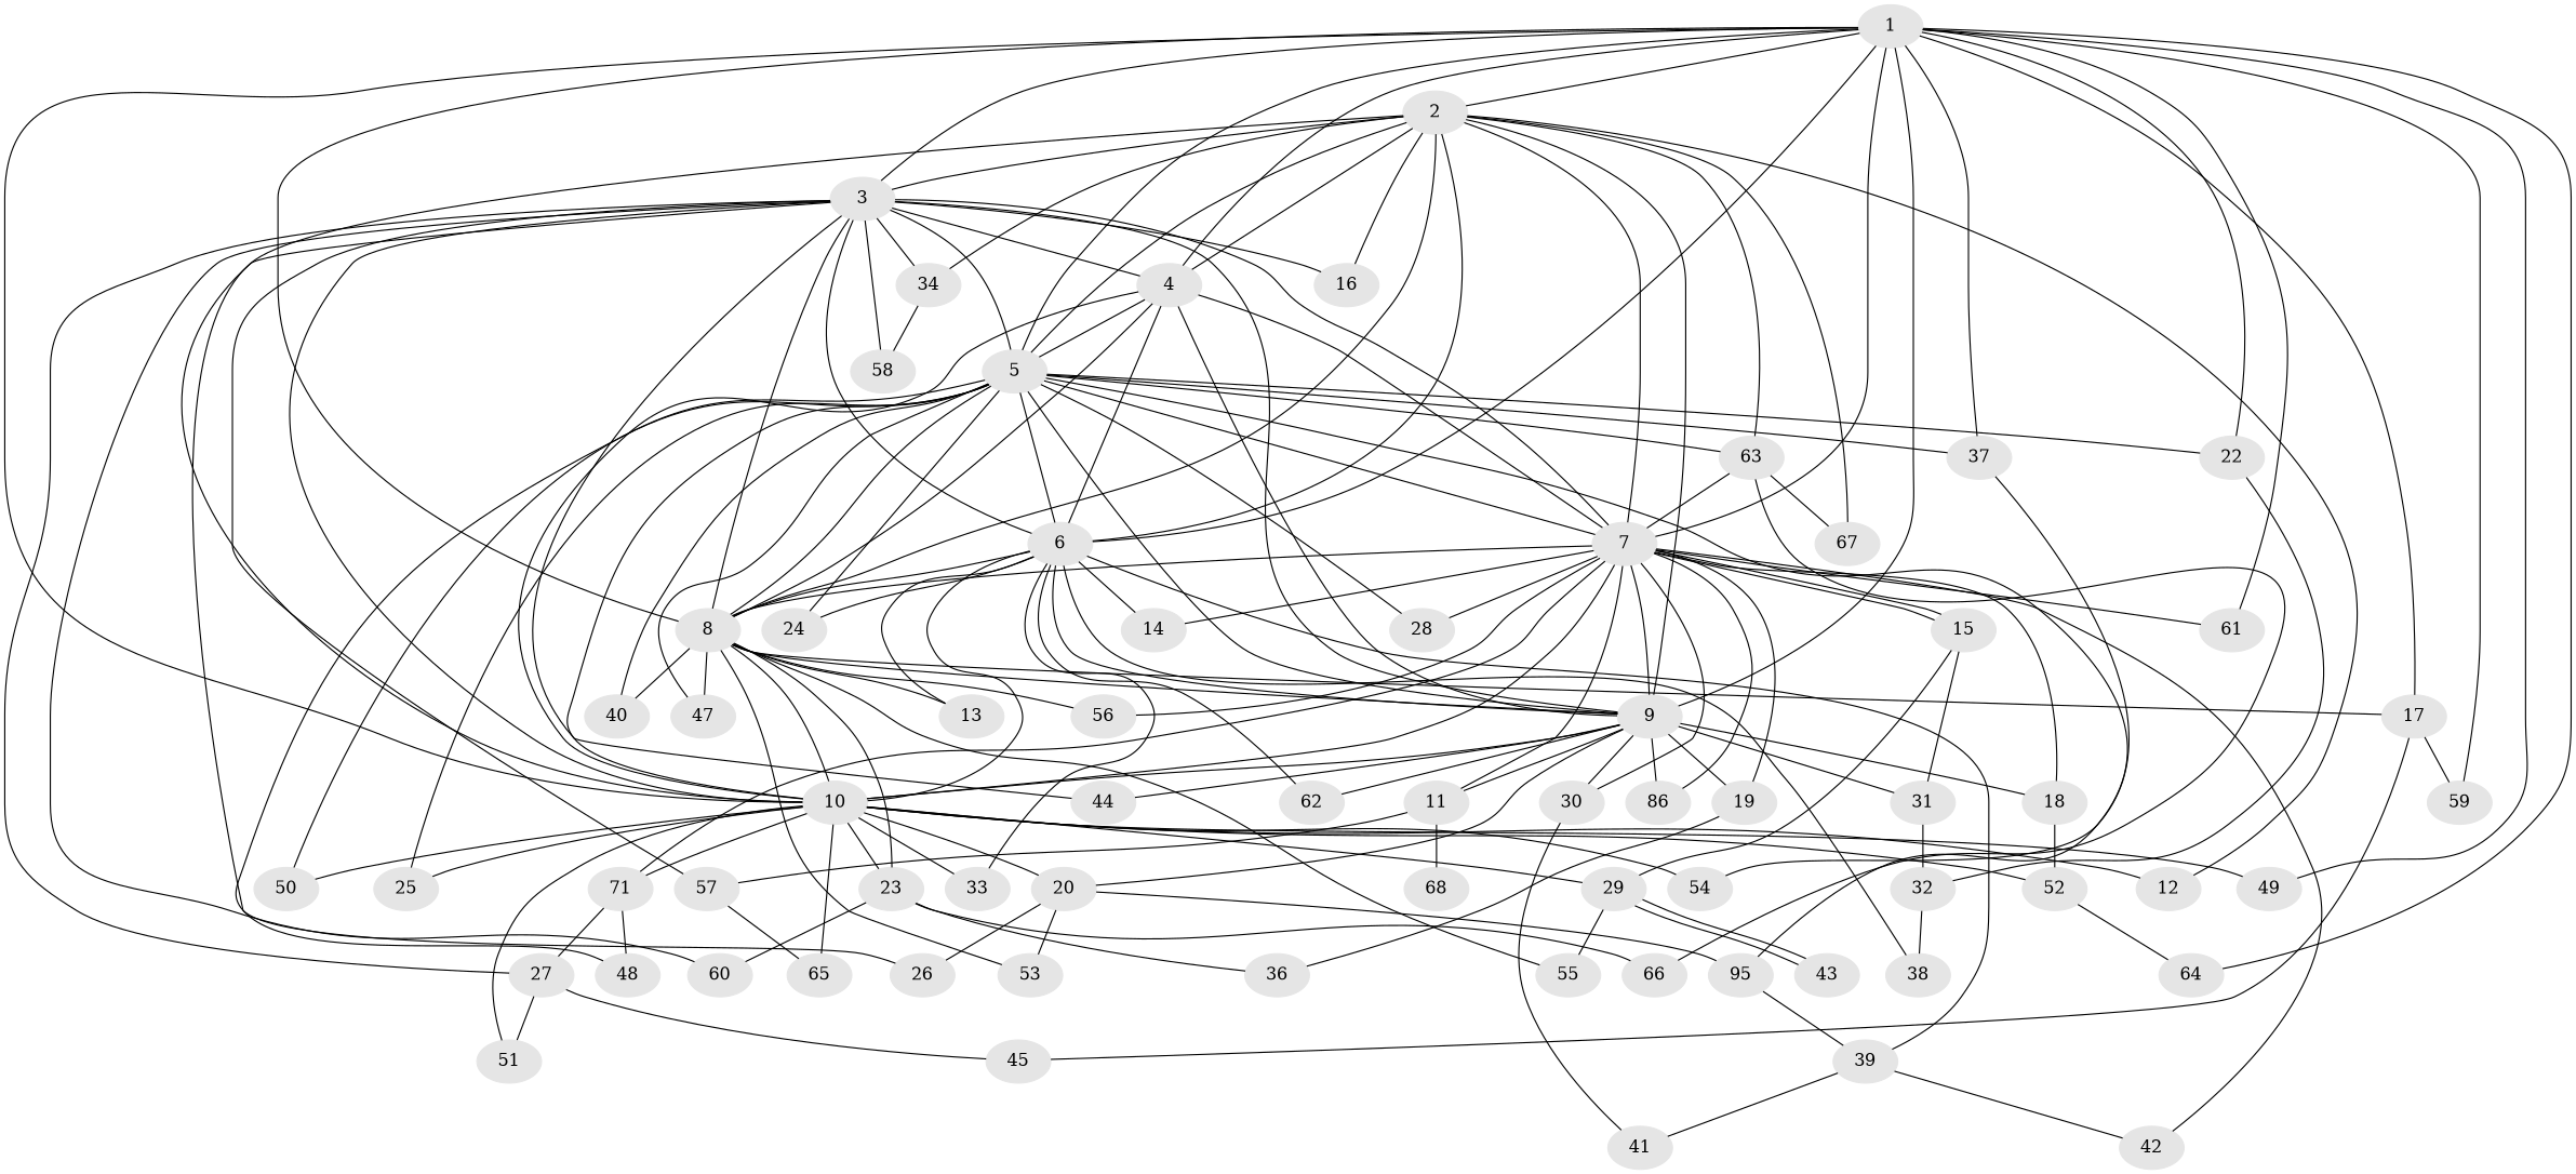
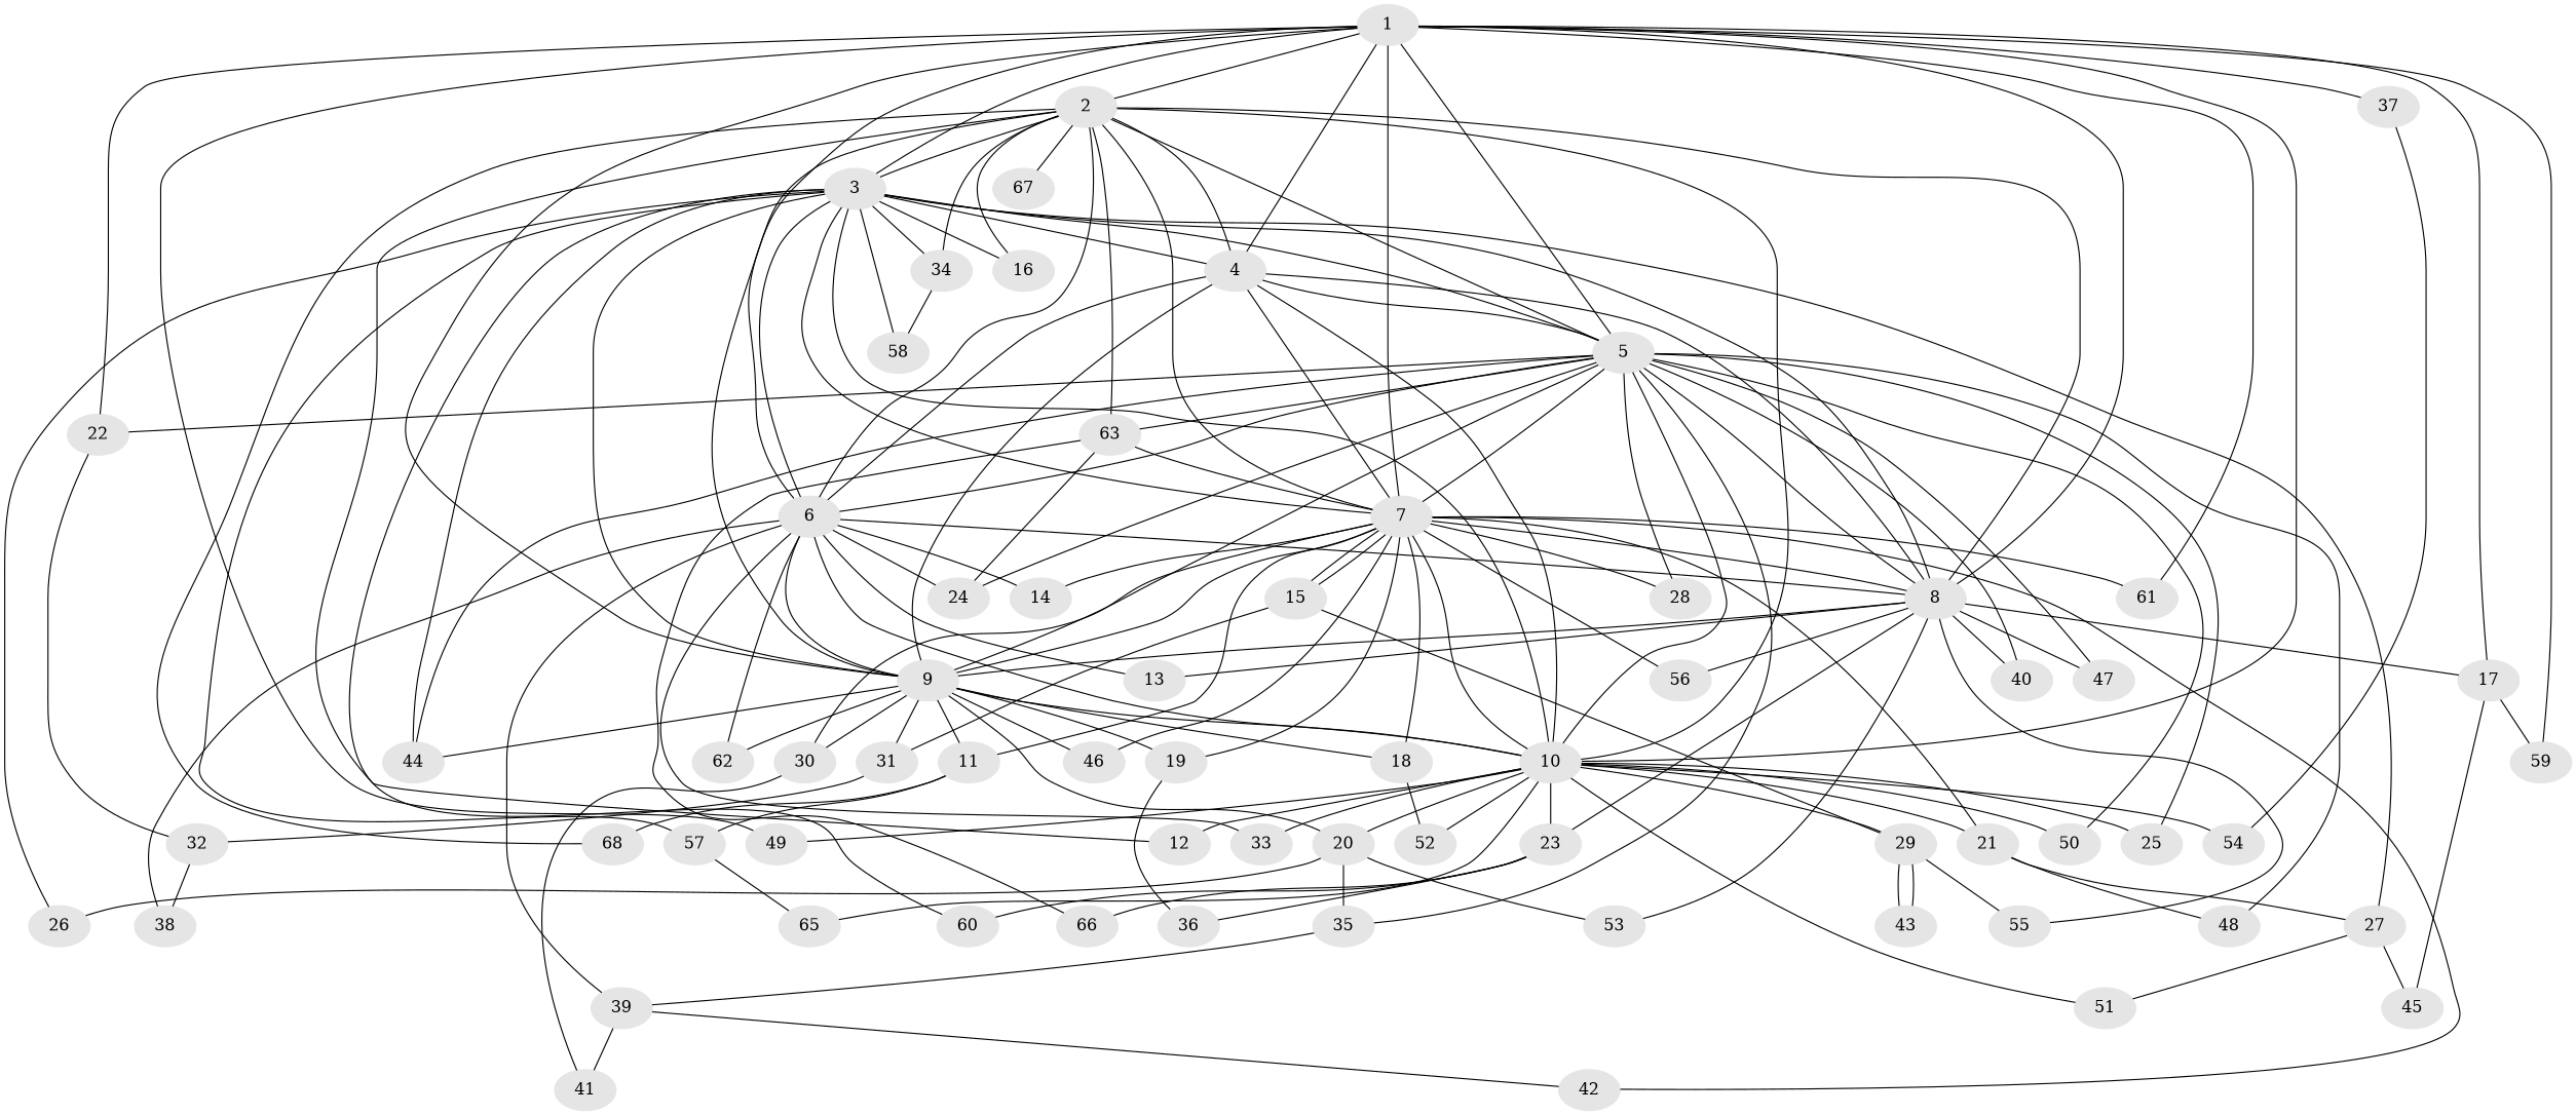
  graph {
    node [color=gray90 style=filled]
    1
    2
    3
    4
    5
    6
    7
    8
    9
    10
    17
    22
    37
    49
    59
    61
-   64
    12
    16
    34
    63
    67
    68
    26
    27
    44
    57
    58
    60
    24
    25
    28
-   35 [label=95]
+   35
    40
    47
    48
    50
    13
    14
    33
    38
    39
    62
    11
    15
    18
    19
-   21 [label=71]
+   21
    30
    42
-   46 [label=86]
+   46
    56
    23
    53
    55
    20
    31
    29
    51
    52
    54
    65
    45
    32
    66
    41
    36
    43
    1 -- 2
    1 -- 3
    1 -- 4
    1 -- 5
    1 -- 6
    1 -- 7
    1 -- 8
    1 -- 9
    1 -- 10
    1 -- 17
    1 -- 22
    1 -- 37
    1 -- 49
    1 -- 59
    1 -- 61
-   1 -- 64
    2 -- 3
    2 -- 4
    2 -- 5
    2 -- 6
    2 -- 7
    2 -- 8
    2 -- 9
    2 -- 10
    2 -- 12
    2 -- 16
    2 -- 34
    2 -- 63
    2 -- 67
+   2 -- 68
    3 -- 4
    3 -- 5
    3 -- 6
    3 -- 7
    3 -- 8
    3 -- 9
    3 -- 10
    3 -- 16
    3 -- 34
    3 -- 26
    3 -- 27
    3 -- 44
    3 -- 57
    3 -- 58
    3 -- 60
    4 -- 5
    4 -- 6
    4 -- 7
    4 -- 8
    4 -- 9
    4 -- 10
    5 -- 6
    5 -- 7
    5 -- 8
    5 -- 9
    5 -- 10
    5 -- 22
-   5 -- 37
+   5 -- 44
    5 -- 63
    5 -- 24
    5 -- 25
    5 -- 28
    5 -- 35
    5 -- 40
    5 -- 47
    5 -- 48
    5 -- 50
    6 -- 8
    6 -- 9
    6 -- 10
    6 -- 24
    6 -- 13
    6 -- 14
    6 -- 33
    6 -- 38
    6 -- 39
    6 -- 62
    7 -- 8
    7 -- 9
    7 -- 10
    7 -- 61
    7 -- 28
    7 -- 14
    7 -- 11
    7 -- 15
    7 -- 15
    7 -- 18
    7 -- 19
    7 -- 21
    7 -- 30
    7 -- 42
    7 -- 46
    7 -- 56
    8 -- 9
-   8 -- 10
    8 -- 17
    8 -- 40
    8 -- 47
    8 -- 13
    8 -- 56
    8 -- 23
    8 -- 53
    8 -- 55
    9 -- 10
    9 -- 44
    9 -- 62
    9 -- 11
    9 -- 18
    9 -- 19
    9 -- 30
    9 -- 46
    9 -- 20
    9 -- 31
    10 -- 49
    10 -- 12
    10 -- 25
    10 -- 50
    10 -- 33
    10 -- 21
    10 -- 23
    10 -- 20
    10 -- 29
    10 -- 51
    10 -- 52
    10 -- 54
    10 -- 65
    17 -- 59
    17 -- 45
    22 -- 32
    37 -- 54
    34 -- 58
    63 -- 7
-   63 -- 67
+   63 -- 24
    63 -- 66
    27 -- 51
    27 -- 45
    57 -- 65
    35 -- 39
    39 -- 42
    39 -- 41
    11 -- 68
    11 -- 57
    15 -- 31
    15 -- 29
    18 -- 52
    19 -- 36
    21 -- 27
    21 -- 48
    30 -- 41
    23 -- 60
    23 -- 66
    23 -- 36
    20 -- 26
    20 -- 35
    20 -- 53
    31 -- 32
    29 -- 55
    29 -- 43
    29 -- 43
-   52 -- 64
    32 -- 38
  }
